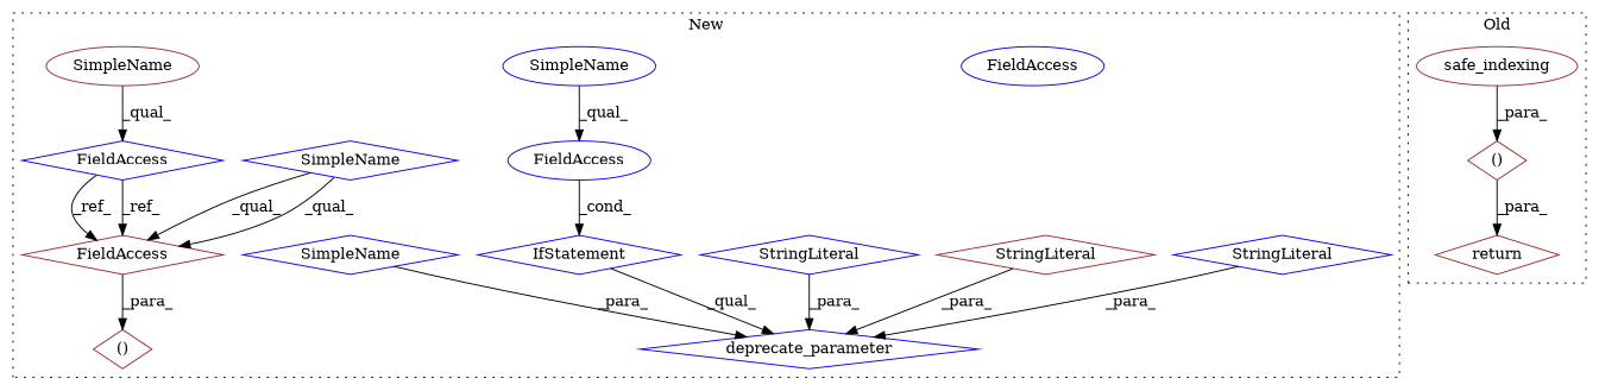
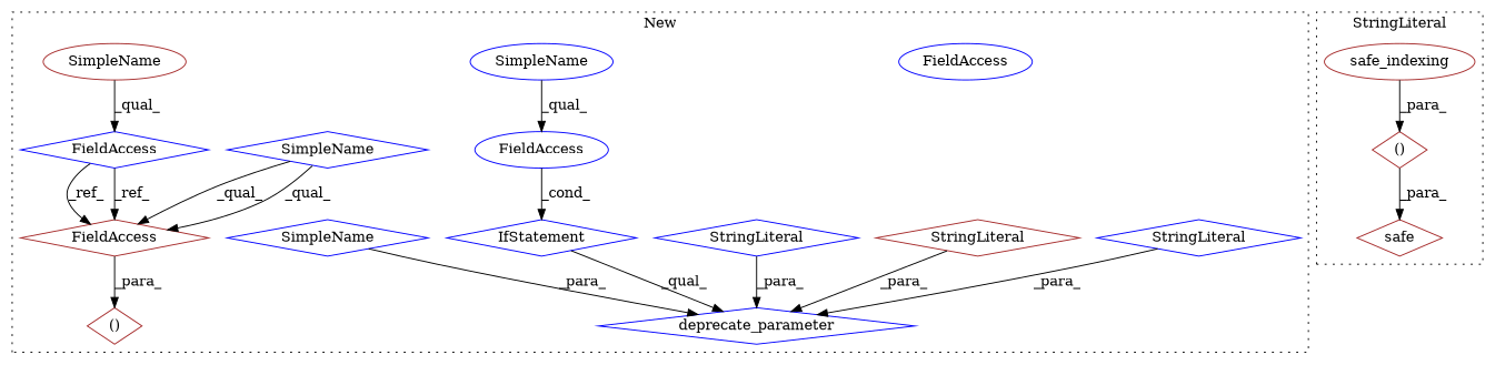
  digraph {
    node [a=22 color=blue l=4 s=4182 shape=diamond]
    n1 [a=32 l="20,1" label=deprecate_parameter s="2153,2218"]
    n2 [a=45 l=17 label=StringLiteral s=2201]
    n3 [a=45 color=brown l=5 label=StringLiteral s=2178]
    n4 [a=45 l=16 label=StringLiteral s=2184]
    n5 [l=20 label=FieldAccess s=3973]
    n6 [a=106 color=brown l=120 label="()" s=4082]
    n7 [l=20 label=FieldAccess shape=ellipse]
    n8 [l=19 label=FieldAccess s=2124 shape=ellipse]
    n9 [a=25 l="4,2" label=IfStatement s="2120,2143"]
    n10 [a=42 label=SimpleName s=2124 shape=ellipse]
    n11 [a=42 label=SimpleName s=2173]
    n12 [a=42 label=SimpleName]
    n13 [a=42 color=brown label=SimpleName s=3973 shape=ellipse]
    n14 [color=brown l=20 label=FieldAccess]
    n15 [a=106 color=brown l=114 label="()" s=4011]
-   n16 [a=41 color=brown l=14 label=return s=3997]
+   n16 [a=41 color=brown l=14 label=safe s=3997]
    n17 [a=32 color=brown l="14,1" label=safe_indexing s="4011,4045" shape=ellipse]
    subgraph cluster_1 {
      label=New
      style=dotted
      n1
      n2
      n3
      n4
      n5
      n6
      n7
      n8
      n9
      n10
      n11
      n12
      n13
      n14
    }
    subgraph cluster_2 {
-     label=Old
+     label=StringLiteral
      style=dotted
      n15
      n16
      n17
    }
    n2 -> n1 [label=_para_]
    n3 -> n1 [label=_para_]
    n4 -> n1 [label=_para_]
    n5 -> n14 [label=_ref_]
    n5 -> n14 [label=_ref_]
    n8 -> n9 [label=_cond_]
    n9 -> n1 [label=_qual_]
    n10 -> n8 [label=_qual_]
    n11 -> n1 [label=_para_]
    n12 -> n14 [label=_qual_]
    n12 -> n14 [label=_qual_]
    n13 -> n5 [label=_qual_]
    n14 -> n6 [label=_para_]
    n15 -> n16 [label=_para_]
    n17 -> n15 [label=_para_]
  }
